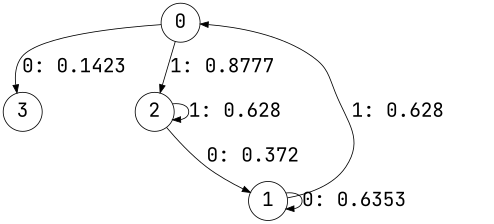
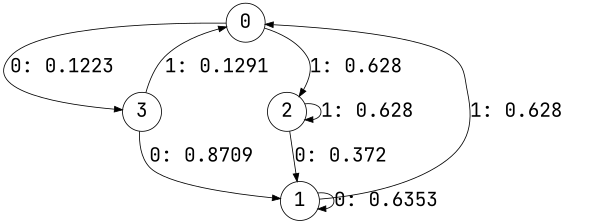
  digraph {
    fontname="JetBrains Mono"
    node [fontname="JetBrains Mono" fontsize=24 shape=circle]
    edge [fontname="JetBrains Mono" fontsize=24]
    0
    3
    2
    1
-   0 -> 3 [label="0: 0.1423   "]
-   0 -> 2 [label="1: 0.8777   "]
+   0 -> 3 [label="0: 0.1223   "]
+   0 -> 2 [label="1: 0.628    "]
+   3 -> 0 [label="1: 0.1291   "]
+   3 -> 1 [label="0: 0.8709   "]
    2 -> 2 [label="1: 0.628    "]
    2 -> 1 [label="0: 0.372    "]
    1 -> 0 [label="1: 0.628    "]
    1 -> 1 [label="0: 0.6353   "]
  }
